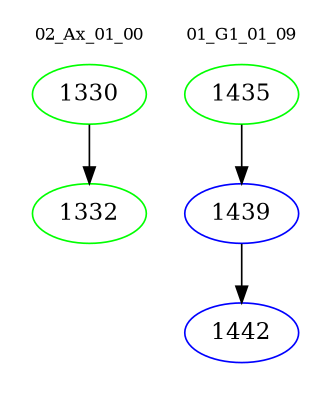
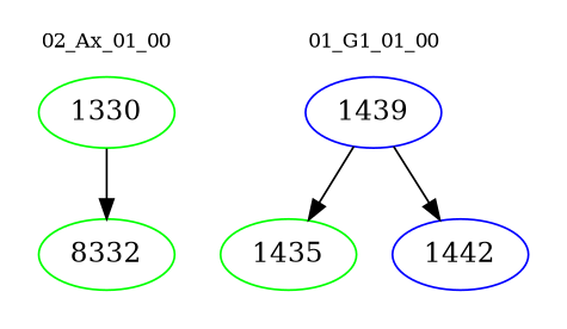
  digraph {
    node [color=green]
    edge [color=black]
    n1 [label=1330]
-   n2 [label=1332]
+   n2 [label=8332]
    n3 [color=blue label=1439]
    n4 [label=1435]
    n5 [color=blue label=1442]
    subgraph cluster_1 {
      color=white
      fontsize=10
      label="02_Ax_01_00"
      n1
      n2
    }
    subgraph cluster_2 {
      color=white
      fontsize=10
-     label="01_G1_01_09"
+     label="01_G1_01_00"
      n3
      n4
      n5
    }
    n1 -> n2
-   n4 -> n3
+   n3 -> n4
    n3 -> n5
  }
